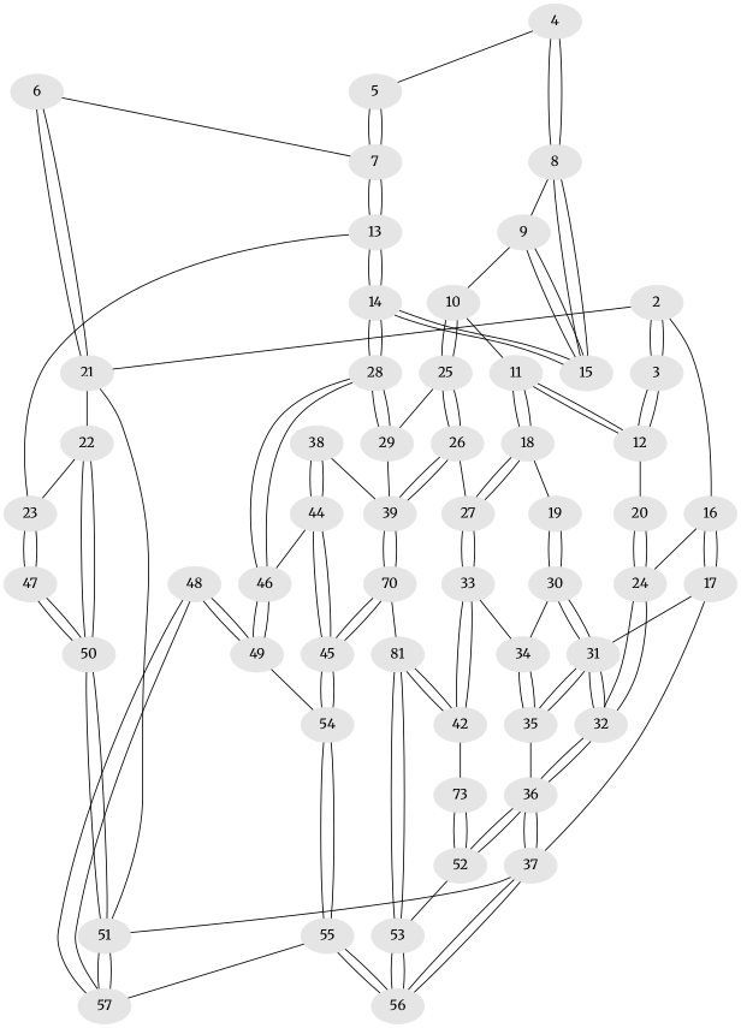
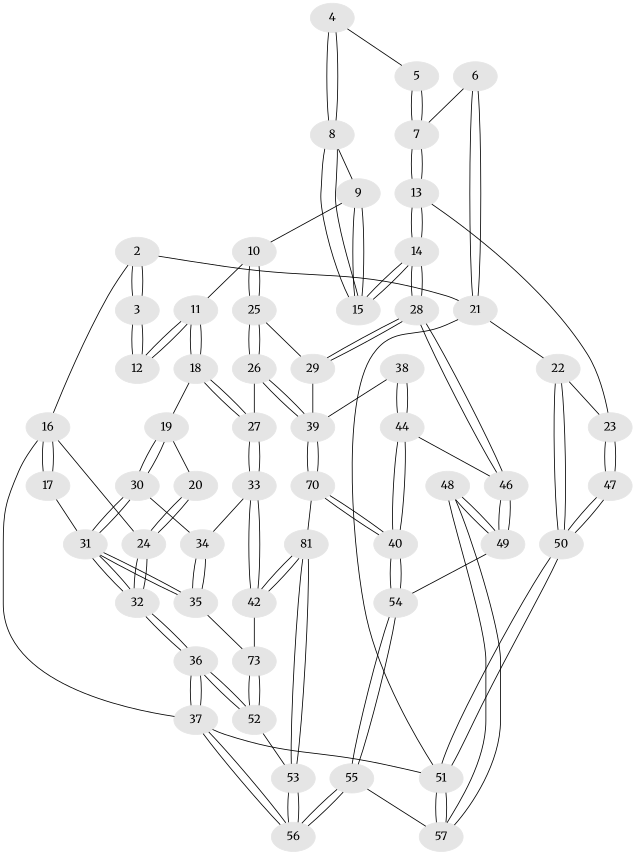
  graph {
    fontname=Merriweather
    node [color=gray90 fontname=Merriweather style=filled]
    edge [fontname=Merriweather]
    2
    3
    16
    21
    6
    7
    12
    17
    24
    37
    22
    51
    4
    5
    8
    9
    15
    13
    14
    23
    10
    11
    25
    18
    26
    29
    19
    27
    28
    47
    46
    31
    32
    56
    20
    30
    33
    34
    50
    57
    36
    39
    n43 [label=70]
    42
    49
    38
    44
    35
    n49 [label=73]
    52
    53
-   45
+   45 [label=40]
    n53 [label=81]
    54
    55
    48
    2 -- 3
    2 -- 3
    2 -- 16
    2 -- 21
    3 -- 12
    3 -- 12
    16 -- 17
    16 -- 17
    16 -- 24
-   17 -- 37
+   16 -- 37
    21 -- 22
    21 -- 51
    6 -- 21
    6 -- 21
    6 -- 7
    7 -- 13
    7 -- 13
    17 -- 31
    24 -- 32
    24 -- 32
    37 -- 51
    37 -- 56
    37 -- 56
    22 -- 23
    22 -- 50
    22 -- 50
    51 -- 57
    51 -- 57
    4 -- 5
    4 -- 8
    4 -- 8
    5 -- 7
    5 -- 7
    8 -- 9
    8 -- 15
    8 -- 15
    9 -- 15
    9 -- 15
    9 -- 10
    13 -- 14
    13 -- 14
    13 -- 23
    14 -- 15
    14 -- 15
    14 -- 28
    14 -- 28
    23 -- 47
    23 -- 47
    10 -- 11
    10 -- 25
    10 -- 25
    11 -- 12
    11 -- 12
    11 -- 18
    11 -- 18
    25 -- 26
    25 -- 26
    25 -- 29
    18 -- 19
    18 -- 27
    18 -- 27
    26 -- 27
    26 -- 39
    26 -- 39
    29 -- 39
-   12 -- 20
+   19 -- 20
    19 -- 30
    19 -- 30
    27 -- 33
    27 -- 33
    28 -- 29
    28 -- 29
    28 -- 46
    28 -- 46
    47 -- 50
    47 -- 50
    46 -- 49
    46 -- 49
    31 -- 32
    31 -- 32
    31 -- 35
    31 -- 35
    32 -- 36
    32 -- 36
    20 -- 24
    20 -- 24
    30 -- 31
    30 -- 31
    30 -- 34
    33 -- 34
    33 -- 42
    33 -- 42
    34 -- 35
    34 -- 35
    50 -- 51
    50 -- 51
    36 -- 37
    36 -- 37
    36 -- 52
    36 -- 52
    39 -- n43
    39 -- n43
    n43 -- 45
    n43 -- 45
    n43 -- n53
    42 -- n49
    49 -- 54
    38 -- 39
    38 -- 44
    38 -- 44
    44 -- 46
    44 -- 45
    44 -- 45
-   35 -- 36
+   35 -- n49
    n49 -- 52
    n49 -- 52
    52 -- 53
    53 -- 56
    53 -- 56
    45 -- 54
    45 -- 54
    n53 -- 42
    n53 -- 42
    n53 -- 53
    n53 -- 53
    54 -- 55
    54 -- 55
    55 -- 56
    55 -- 56
    55 -- 57
    48 -- 57
    48 -- 57
    48 -- 49
    48 -- 49
  }
